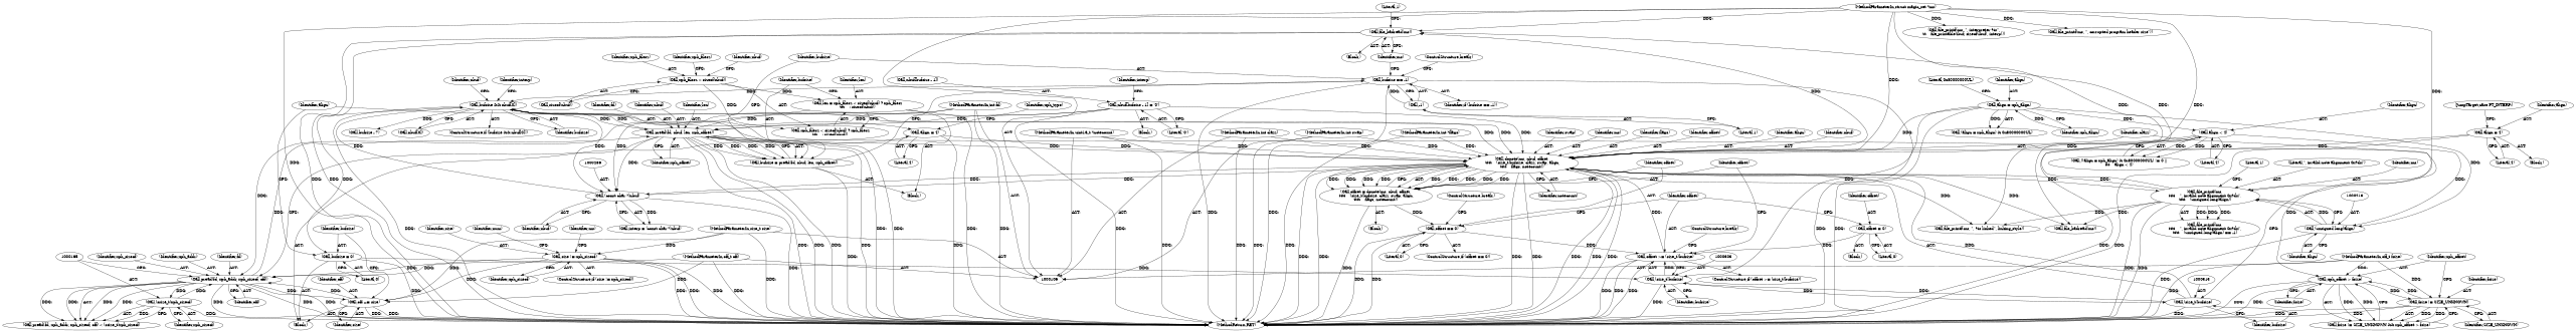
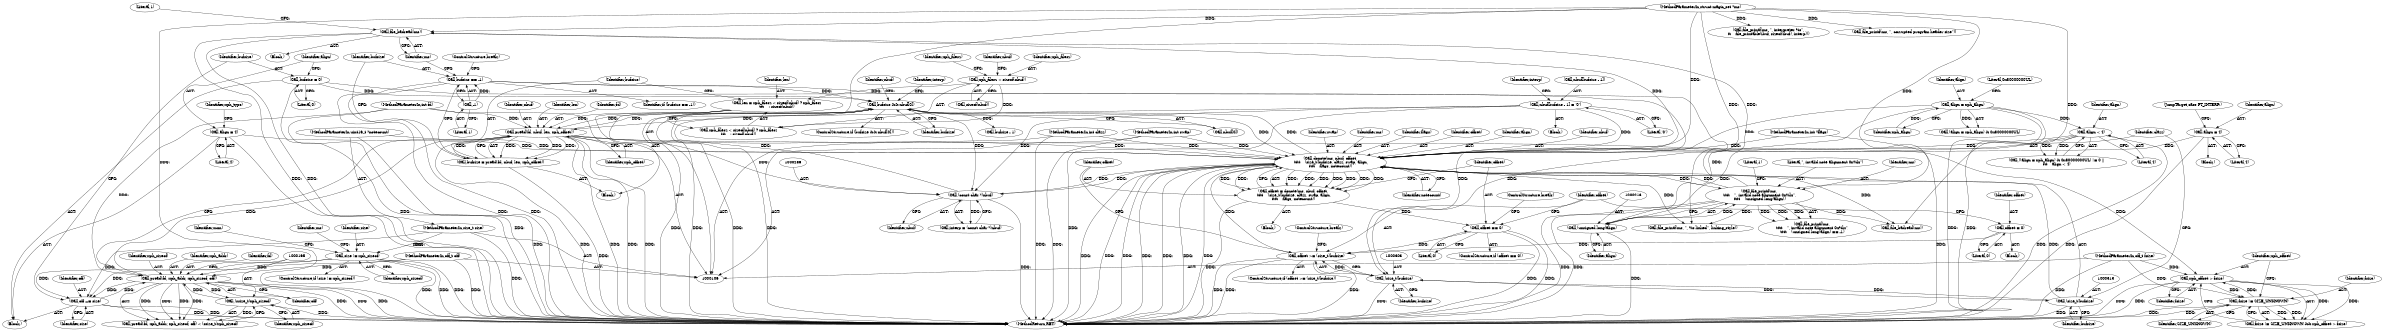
  digraph {
    n1 [label="(Call,file_badread(ms))"]
    n2 [label="(Block,)"]
    n3 [label="(Identifier,ms)"]
    n4 [label="(MethodReturn,RET)"]
    n5 [label="(Call,bufsize == -1)"]
    n6 [label="(Call,donote(ms, nbuf, offset,\n \t\t\t\t    (size_t)bufsize, clazz, swap, align,\n\t\t\t\t    flags, notecount))"]
    n7 [label="(Call,file_printf(ms, \n\t\t\t\t    \", invalid note alignment 0x%lx\",\n\t\t\t\t    (unsigned long)align))"]
    n8 [label="(Call,(const char *)nbuf)"]
    n9 [label="(Call,bufsize && nbuf[0])"]
    n10 [label="(Call,offset = donote(ms, nbuf, offset,\n \t\t\t\t    (size_t)bufsize, clazz, swap, align,\n\t\t\t\t    flags, notecount))"]
    n11 [label="(Call,file_printf(ms, \", %s linked\", linking_style))"]
    n12 [label="(Call,file_badread(ms))"]
    n13 [label="(Identifier,notecount)"]
    n14 [label="(Call,(unsigned long)align)"]
    n15 [label="(Call,file_printf(ms, \n\t\t\t\t    \", invalid note alignment 0x%lx\",\n\t\t\t\t    (unsigned long)align) == -1)"]
    n16 [label="(Call,interp = (const char *)nbuf)"]
    n17 [label="(Identifier,nbuf)"]
    n18 [label="(Call,pread(fd, nbuf, len, xph_offset))"]
-   n19 [label="(Call,bufsize - 7)"]
+   n19 [label="(Call,bufsize - 1)"]
    n20 [label="(Call,nbuf[0])"]
    n21 [label="(ControlStructure,if (bufsize && nbuf[0]))"]
    n22 [label="(Identifier,bufsize)"]
    n23 [label="(Call,offset == 0)"]
    n24 [label="(Block,)"]
    n25 [label="(Identifier,align)"]
    n26 [label="(MethodParameterIn,struct magic_set *ms)"]
    n27 [label="(Call,file_printf(ms, \", interpreter %s\",\n\t\t    file_printable(ibuf, sizeof(ibuf), interp)))"]
    n28 [label="(Call,file_printf(ms, \", corrupted program header size\"))"]
    1000106
    n30 [label="(Call,align = xph_align)"]
    n31 [label="(Call,align < 4)"]
    n32 [label="(Identifier,xph_align)"]
    n33 [label="(Call,(align = xph_align) & 0x80000000UL)"]
    n34 [label="(Call,((align = xph_align) & 0x80000000UL) != 0 ||\n\t\t\t    align < 4)"]
    n35 [label="(Literal,4)"]
    n36 [label="(Call,pread(fd, xph_addr, xph_sizeof, off))"]
    n37 [label="(Call,bufsize = pread(fd, nbuf, len, xph_offset))"]
    n38 [label="(Call,xph_offset > fsize)"]
    n39 [label="(Identifier,xph_offset)"]
    n40 [label="(Call,(ssize_t)xph_sizeof)"]
    n41 [label="(Call,off += size)"]
    n42 [label="(Call,pread(fd, xph_addr, xph_sizeof, off) < (ssize_t)xph_sizeof)"]
    n43 [label="(Identifier,off)"]
    n44 [label="(Block,)"]
    n45 [label="(Call,fsize != SIZE_UNKNOWN)"]
    n46 [label="(Identifier,fsize)"]
    n47 [label="(Call,fsize != SIZE_UNKNOWN && xph_offset > fsize)"]
    n48 [label="(Identifier,xph_sizeof)"]
    n49 [label="(Identifier,size)"]
    n50 [label="(Block,)"]
    n51 [label="(MethodParameterIn,int fd)"]
    n52 [label="(Call,size != xph_sizeof)"]
    n53 [label="(ControlStructure,if (size != xph_sizeof))"]
    n54 [label="(Identifier,xph_sizeof)"]
    n55 [label="(MethodParameterIn,size_t size)"]
    n56 [label="(MethodParameterIn,off_t off)"]
    n57 [label="(Call,bufsize = 0)"]
    n58 [label="(Call,(size_t)bufsize)"]
    n59 [label="(Literal,0)"]
    n60 [label="(Call,offset >= (size_t)bufsize)"]
    n61 [label="(Call,(size_t)bufsize)"]
    n62 [label="(Identifier,bufsize)"]
    n63 [label="(Call,-1)"]
    n64 [label="(Identifier,if (bufsize == -1))"]
    n65 [label="(Literal,1)"]
    n66 [label="(Call,nbuf[bufsize - 1] = '\0')"]
    n67 [label="(Block,)"]
    n68 [label="(Literal,'\0')"]
    n69 [label="(Call,len = xph_filesz < sizeof(nbuf) ? xph_filesz\n\t\t\t    : sizeof(nbuf))"]
    n70 [label="(Call,xph_filesz < sizeof(nbuf) ? xph_filesz\n\t\t\t    : sizeof(nbuf))"]
    n71 [label="(Call,xph_filesz < sizeof(nbuf))"]
    n72 [label="(Call,sizeof(nbuf))"]
    n73 [label="(Identifier,SIZE_UNKNOWN)"]
    n74 [label="(MethodParameterIn,off_t fsize)"]
    n75 [label="(ControlStructure,if (offset >= (size_t)bufsize))"]
    n76 [label="(Call,offset = 0)"]
    n77 [label="(Block,)"]
    n78 [label="(Literal,0)"]
    n79 [label="(Literal,0)"]
    n80 [label="(ControlStructure,if (offset == 0))"]
    n81 [label="(Identifier,bufsize)"]
    n82 [label="(MethodParameterIn,int clazz)"]
    n83 [label="(MethodParameterIn,int swap)"]
    n84 [label="(Call,align = 4)"]
    n85 [label="(Literal,4)"]
    n86 [label="(Block,)"]
    n87 [label="(Call,align = 4)"]
    n88 [label="(Literal,4)"]
    n89 [label="(MethodParameterIn,int *flags)"]
    n90 [label="(MethodParameterIn,uint16_t *notecount)"]
    n91 [label="(Identifier,align)"]
    n92 [label="(Identifier,bufsize)"]
    n93 [label="(Identifier,size)"]
    n94 [label="(Call,nbuf[bufsize - 1])"]
    n95 [label="(ControlStructure,break;)"]
    n96 [label="(Identifier,fsize)"]
    n97 [label="(Identifier,xph_type)"]
    n98 [label="(Literal,0x80000000UL)"]
    n99 [label="(Identifier,nbuf)"]
    n100 [label="(Identifier,offset)"]
    n101 [label="(Identifier,xph_offset)"]
    n102 [label="(Identifier,align)"]
    n103 [label="(Identifier,len)"]
    n104 [label="(Identifier,offset)"]
    n105 [label="(Identifier,swap)"]
    n106 [label="(Identifier,align)"]
    n107 [label="(ControlStructure,break;)"]
    n108 [label="(Identifier,xph_sizeof)"]
    n109 [label="(Identifier,bufsize)"]
    n110 [label="(Identifier,interp)"]
    n111 [label="(Identifier,xph_filesz)"]
    n112 [label="(Identifier,num)"]
    n113 [label="(ControlStructure,break;)"]
    n114 [label="(Literal,1)"]
    n115 [label="(Identifier,ms)"]
    n116 [label="(Identifier,xph_addr)"]
    n117 [label="(Identifier,ms)"]
    n118 [label="(Identifier,clazz)"]
    n119 [label="(Literal,\", invalid note alignment 0x%lx\")"]
    n120 [label="(Identifier,flags)"]
    n121 [label="(Identifier,interp)"]
    n122 [label="(Identifier,nbuf)"]
    n123 [label="(JumpTarget,case PT_INTERP:)"]
    n124 [label="(Identifier,len)"]
    n125 [label="(Identifier,ms)"]
    n126 [label="(Identifier,offset)"]
    n127 [label="(Identifier,off)"]
    n128 [label="(Literal,1)"]
    n129 [label="(Identifier,offset)"]
    n130 [label="(Identifier,xph_filesz)"]
    n131 [label="(Identifier,align)"]
    n132 [label="(Identifier,fd)"]
    n133 [label="(Identifier,bufsize)"]
    n134 [label="(Identifier,align)"]
    n135 [label="(Identifier,nbuf)"]
    n136 [label="(Identifier,fd)"]
    n137 [label="(Identifier,offset)"]
    n138 [label="(Identifier,nbuf)"]
    1000213
    1000286
    1000165
    1000303
    1000313
    n1 -> n2 [label="AST: "]
    n1 -> n3 [label="CFG: "]
    n1 -> n4 [label="DDG: "]
    n1 -> n4 [label="DDG: "]
    n3 -> n1 [label="AST: "]
    n3 -> n5 [label="CFG: "]
    n5 -> n4 [label="DDG: "]
    n5 -> n4 [label="DDG: "]
    n5 -> n9 [label="DDG: "]
    n5 -> n58 [label="DDG: "]
    n5 -> n63 [label="CFG: "]
    n5 -> n64 [label="AST: "]
    n6 -> n1 [label="DDG: "]
    n6 -> n4 [label="DDG: "]
    n6 -> n4 [label="DDG: "]
    n6 -> n4 [label="DDG: "]
    n6 -> n4 [label="DDG: "]
    n6 -> n4 [label="DDG: "]
    n6 -> n4 [label="DDG: "]
    n6 -> n4 [label="DDG: "]
    n6 -> n7 [label="DDG: "]
    n6 -> n8 [label="DDG: "]
    n6 -> n9 [label="DDG: "]
    n6 -> n10 [label="AST: "]
    n6 -> n10 [label="DDG: "]
    n6 -> n10 [label="DDG: "]
    n6 -> n10 [label="DDG: "]
    n6 -> n10 [label="DDG: "]
    n6 -> n10 [label="DDG: "]
    n6 -> n10 [label="DDG: "]
    n6 -> n10 [label="DDG: "]
    n6 -> n10 [label="DDG: "]
    n6 -> n10 [label="DDG: "]
    n6 -> n11 [label="DDG: "]
    n6 -> n12 [label="DDG: "]
    n6 -> n13 [label="CFG: "]
    n7 -> n1 [label="DDG: "]
    n7 -> n4 [label="DDG: "]
    n7 -> n4 [label="DDG: "]
    n7 -> n6 [label="DDG: "]
    n7 -> n11 [label="DDG: "]
    n7 -> n12 [label="DDG: "]
    n7 -> n14 [label="CFG: "]
    n7 -> n15 [label="AST: "]
    n7 -> n15 [label="DDG: "]
    n7 -> n15 [label="DDG: "]
    n7 -> n15 [label="DDG: "]
    n8 -> n4 [label="DDG: "]
    n8 -> n6 [label="DDG: "]
    n8 -> n9 [label="DDG: "]
    n8 -> n16 [label="AST: "]
    n8 -> n16 [label="DDG: "]
    n8 -> n17 [label="CFG: "]
    n9 -> n4 [label="DDG: "]
    n9 -> n4 [label="DDG: "]
    n9 -> n4 [label="DDG: "]
    n9 -> n6 [label="DDG: "]
    n9 -> n8 [label="DDG: "]
    n9 -> n18 [label="DDG: "]
    n9 -> n19 [label="DDG: "]
    n9 -> n20 [label="CFG: "]
    n9 -> n21 [label="AST: "]
    n9 -> n22 [label="CFG: "]
    n10 -> n4 [label="DDG: "]
    n10 -> n6 [label="CFG: "]
    n10 -> n23 [label="DDG: "]
    n10 -> n24 [label="AST: "]
    n13 -> n6 [label="AST: "]
    n14 -> n4 [label="DDG: "]
    n14 -> n7 [label="AST: "]
    n14 -> n7 [label="DDG: "]
    n14 -> n25 [label="CFG: "]
    n16 -> n8 [label="CFG: "]
    n17 -> n8 [label="AST: "]
    n18 -> n4 [label="DDG: "]
    n18 -> n4 [label="DDG: "]
    n18 -> n4 [label="DDG: "]
    n18 -> n4 [label="DDG: "]
    n18 -> n6 [label="DDG: "]
    n18 -> n8 [label="DDG: "]
    n18 -> n9 [label="DDG: "]
    n18 -> n36 [label="CFG: "]
    n18 -> n37 [label="AST: "]
    n18 -> n37 [label="DDG: "]
    n18 -> n37 [label="DDG: "]
    n18 -> n37 [label="DDG: "]
    n18 -> n37 [label="DDG: "]
    n18 -> n38 [label="DDG: "]
    n18 -> n39 [label="CFG: "]
    n20 -> n9 [label="AST: "]
    n22 -> n9 [label="AST: "]
    n23 -> n4 [label="DDG: "]
    n23 -> n4 [label="DDG: "]
    n23 -> n60 [label="DDG: "]
    n23 -> n79 [label="CFG: "]
    n23 -> n80 [label="AST: "]
    n25 -> n14 [label="AST: "]
    n26 -> n1 [label="DDG: "]
    n26 -> n4 [label="DDG: "]
    n26 -> n6 [label="DDG: "]
    n26 -> n7 [label="DDG: "]
    n26 -> n11 [label="DDG: "]
    n26 -> n12 [label="DDG: "]
    n26 -> n27 [label="DDG: "]
    n26 -> n28 [label="DDG: "]
    n26 -> 1000106 [label="AST: "]
    n30 -> n4 [label="DDG: "]
    n30 -> n4 [label="DDG: "]
    n30 -> n6 [label="DDG: "]
    n30 -> n14 [label="DDG: "]
    n30 -> n31 [label="DDG: "]
    n30 -> n32 [label="CFG: "]
    n30 -> n33 [label="AST: "]
    n30 -> n33 [label="DDG: "]
    n31 -> n4 [label="DDG: "]
    n31 -> n6 [label="DDG: "]
    n31 -> n14 [label="DDG: "]
    n31 -> n34 [label="AST: "]
    n31 -> n34 [label="DDG: "]
    n31 -> n34 [label="DDG: "]
    n31 -> n35 [label="CFG: "]
    n32 -> n30 [label="DDG: "]
    n34 -> n31 [label="CFG: "]
    n35 -> n31 [label="AST: "]
    n36 -> n4 [label="DDG: "]
    n36 -> n4 [label="DDG: "]
    n36 -> n4 [label="DDG: "]
    n36 -> n18 [label="DDG: "]
    n36 -> n40 [label="DDG: "]
    n36 -> n41 [label="DDG: "]
    n36 -> n42 [label="AST: "]
    n36 -> n42 [label="DDG: "]
    n36 -> n42 [label="DDG: "]
    n36 -> n42 [label="DDG: "]
    n36 -> n42 [label="DDG: "]
    n36 -> n43 [label="CFG: "]
    n37 -> n4 [label="DDG: "]
    n37 -> n5 [label="CFG: "]
    n37 -> n18 [label="CFG: "]
    n37 -> n44 [label="AST: "]
    n38 -> n4 [label="DDG: "]
    n38 -> n4 [label="DDG: "]
    n38 -> n45 [label="DDG: "]
    n38 -> n46 [label="CFG: "]
    n38 -> n47 [label="AST: "]
    n38 -> n47 [label="DDG: "]
    n38 -> n47 [label="DDG: "]
    n39 -> n18 [label="AST: "]
    n40 -> n4 [label="DDG: "]
    n40 -> n36 [label="DDG: "]
    n40 -> n42 [label="AST: "]
    n40 -> n42 [label="DDG: "]
    n40 -> n48 [label="CFG: "]
    n41 -> n4 [label="DDG: "]
    n41 -> n4 [label="DDG: "]
    n41 -> n36 [label="DDG: "]
    n41 -> n49 [label="CFG: "]
    n41 -> n50 [label="AST: "]
    n42 -> n40 [label="CFG: "]
    n43 -> n36 [label="AST: "]
    n45 -> n4 [label="DDG: "]
    n45 -> n4 [label="DDG: "]
    n45 -> n38 [label="DDG: "]
    n45 -> n47 [label="AST: "]
    n45 -> n47 [label="DDG: "]
    n45 -> n47 [label="DDG: "]
    n45 -> n73 [label="CFG: "]
    n46 -> n38 [label="AST: "]
    n47 -> n38 [label="CFG: "]
    n47 -> n45 [label="CFG: "]
    n48 -> n40 [label="AST: "]
    n49 -> n41 [label="AST: "]
    n51 -> n4 [label="DDG: "]
    n51 -> n18 [label="DDG: "]
    n51 -> 1000106 [label="AST: "]
    n51 -> n36 [label="DDG: "]
    n52 -> n4 [label="DDG: "]
    n52 -> n4 [label="DDG: "]
    n52 -> n4 [label="DDG: "]
    n52 -> n36 [label="DDG: "]
    n52 -> n41 [label="DDG: "]
    n52 -> n53 [label="AST: "]
    n52 -> n54 [label="CFG: "]
    n54 -> n52 [label="AST: "]
    n55 -> n4 [label="DDG: "]
    n55 -> 1000106 [label="AST: "]
    n55 -> n41 [label="DDG: "]
    n55 -> n52 [label="DDG: "]
    n56 -> n4 [label="DDG: "]
    n56 -> 1000106 [label="AST: "]
    n56 -> n36 [label="DDG: "]
    n56 -> n41 [label="DDG: "]
    n57 -> n4 [label="DDG: "]
-   n9 -> n57 [label="DDG: "]
+   n57 -> n9 [label="DDG: "]
    n57 -> n50 [label="AST: "]
    n57 -> n58 [label="DDG: "]
    n57 -> n59 [label="CFG: "]
    n58 -> n4 [label="DDG: "]
    n58 -> n60 [label="AST: "]
    n58 -> n60 [label="DDG: "]
    n58 -> n61 [label="DDG: "]
    n58 -> n62 [label="CFG: "]
    n59 -> n57 [label="AST: "]
    n60 -> n4 [label="DDG: "]
    n60 -> n4 [label="DDG: "]
    n60 -> n4 [label="DDG: "]
    n60 -> n6 [label="DDG: "]
    n60 -> n58 [label="CFG: "]
    n60 -> n75 [label="AST: "]
    n61 -> n4 [label="DDG: "]
    n61 -> n6 [label="AST: "]
    n61 -> n6 [label="DDG: "]
    n61 -> n58 [label="DDG: "]
    n61 -> n81 [label="CFG: "]
    n62 -> n58 [label="AST: "]
    n63 -> n5 [label="AST: "]
    n63 -> n5 [label="DDG: "]
    n63 -> n65 [label="CFG: "]
    n65 -> n63 [label="AST: "]
    n66 -> n4 [label="DDG: "]
    n66 -> n6 [label="DDG: "]
    n66 -> n8 [label="DDG: "]
    n66 -> n18 [label="DDG: "]
    n66 -> n67 [label="AST: "]
    n66 -> n68 [label="CFG: "]
    n68 -> n66 [label="AST: "]
    n69 -> n4 [label="DDG: "]
    n69 -> n18 [label="DDG: "]
    n69 -> n44 [label="AST: "]
    n69 -> n70 [label="CFG: "]
    n70 -> n69 [label="AST: "]
    n71 -> n69 [label="DDG: "]
    n71 -> n70 [label="AST: "]
    n71 -> n70 [label="DDG: "]
    n71 -> n72 [label="CFG: "]
    n72 -> n71 [label="AST: "]
    n73 -> n45 [label="AST: "]
    n74 -> n4 [label="DDG: "]
    n74 -> 1000106 [label="AST: "]
    n74 -> n38 [label="DDG: "]
    n74 -> n45 [label="DDG: "]
    n76 -> n60 [label="DDG: "]
    n76 -> n77 [label="AST: "]
    n76 -> n78 [label="CFG: "]
    n78 -> n76 [label="AST: "]
    n79 -> n23 [label="AST: "]
    n81 -> n61 [label="AST: "]
    n82 -> n4 [label="DDG: "]
    n82 -> n6 [label="DDG: "]
    n82 -> 1000106 [label="AST: "]
    n83 -> n4 [label="DDG: "]
    n83 -> n6 [label="DDG: "]
    n83 -> 1000106 [label="AST: "]
    n84 -> n4 [label="DDG: "]
    n84 -> n6 [label="DDG: "]
    n84 -> n85 [label="CFG: "]
    n84 -> n86 [label="AST: "]
    n85 -> n84 [label="AST: "]
    n87 -> n4 [label="DDG: "]
    n87 -> n6 [label="DDG: "]
    n87 -> n50 [label="AST: "]
    n87 -> n88 [label="CFG: "]
    n88 -> n87 [label="AST: "]
    n89 -> n4 [label="DDG: "]
    n89 -> n6 [label="DDG: "]
    n90 -> n4 [label="DDG: "]
    n90 -> n6 [label="DDG: "]
-   n90 -> 1000106 [label="AST: "]
+   n90 -> n55 [label="AST: "]
    n91 -> n31 [label="AST: "]
    n92 -> n41 [label="CFG: "]
    n92 -> n57 [label="AST: "]
    n93 -> n52 [label="AST: "]
    n94 -> n66 [label="AST: "]
    n95 -> n5 [label="CFG: "]
    n96 -> n45 [label="AST: "]
    n97 -> n87 [label="CFG: "]
    n98 -> n30 [label="CFG: "]
    n99 -> n71 [label="CFG: "]
    n100 -> n23 [label="CFG: "]
    n100 -> n60 [label="AST: "]
    n100 -> n76 [label="CFG: "]
    n101 -> n38 [label="AST: "]
    n101 -> n45 [label="CFG: "]
    n102 -> n57 [label="CFG: "]
    n102 -> n87 [label="AST: "]
    n103 -> n69 [label="AST: "]
    n104 -> n10 [label="CFG: "]
    n104 -> n23 [label="AST: "]
    n105 -> n6 [label="AST: "]
    n106 -> n30 [label="AST: "]
    n107 -> n23 [label="CFG: "]
    n108 -> n36 [label="AST: "]
    n109 -> n37 [label="AST: "]
    n109 -> n69 [label="CFG: "]
    n110 -> n66 [label="CFG: "]
    n111 -> n71 [label="AST: "]
    n112 -> n52 [label="CFG: "]
    n113 -> n60 [label="CFG: "]
    n114 -> n7 [label="CFG: "]
    n115 -> n52 [label="CFG: "]
    n116 -> n36 [label="AST: "]
    n117 -> n6 [label="AST: "]
    n118 -> n6 [label="AST: "]
    n118 -> n61 [label="CFG: "]
    n119 -> n7 [label="AST: "]
    n120 -> n6 [label="AST: "]
    n121 -> n9 [label="CFG: "]
    n122 -> n18 [label="AST: "]
    n123 -> n84 [label="CFG: "]
    n124 -> n18 [label="AST: "]
    n125 -> n7 [label="AST: "]
    n126 -> n76 [label="AST: "]
    n127 -> n41 [label="AST: "]
    n128 -> n1 [label="CFG: "]
    n129 -> n6 [label="AST: "]
    n130 -> n71 [label="CFG: "]
    n131 -> n84 [label="AST: "]
    n132 -> n18 [label="AST: "]
    n133 -> n5 [label="AST: "]
    n133 -> n37 [label="CFG: "]
    n134 -> n6 [label="AST: "]
    n135 -> n9 [label="CFG: "]
    n136 -> n36 [label="AST: "]
    n137 -> n10 [label="AST: "]
    n137 -> n60 [label="CFG: "]
    n138 -> n6 [label="AST: "]
    1000213 -> n14 [label="AST: "]
    1000286 -> n8 [label="AST: "]
    1000165 -> n36 [label="CFG: "]
    1000165 -> n40 [label="AST: "]
    1000303 -> n58 [label="AST: "]
    1000313 -> n61 [label="AST: "]
  }
